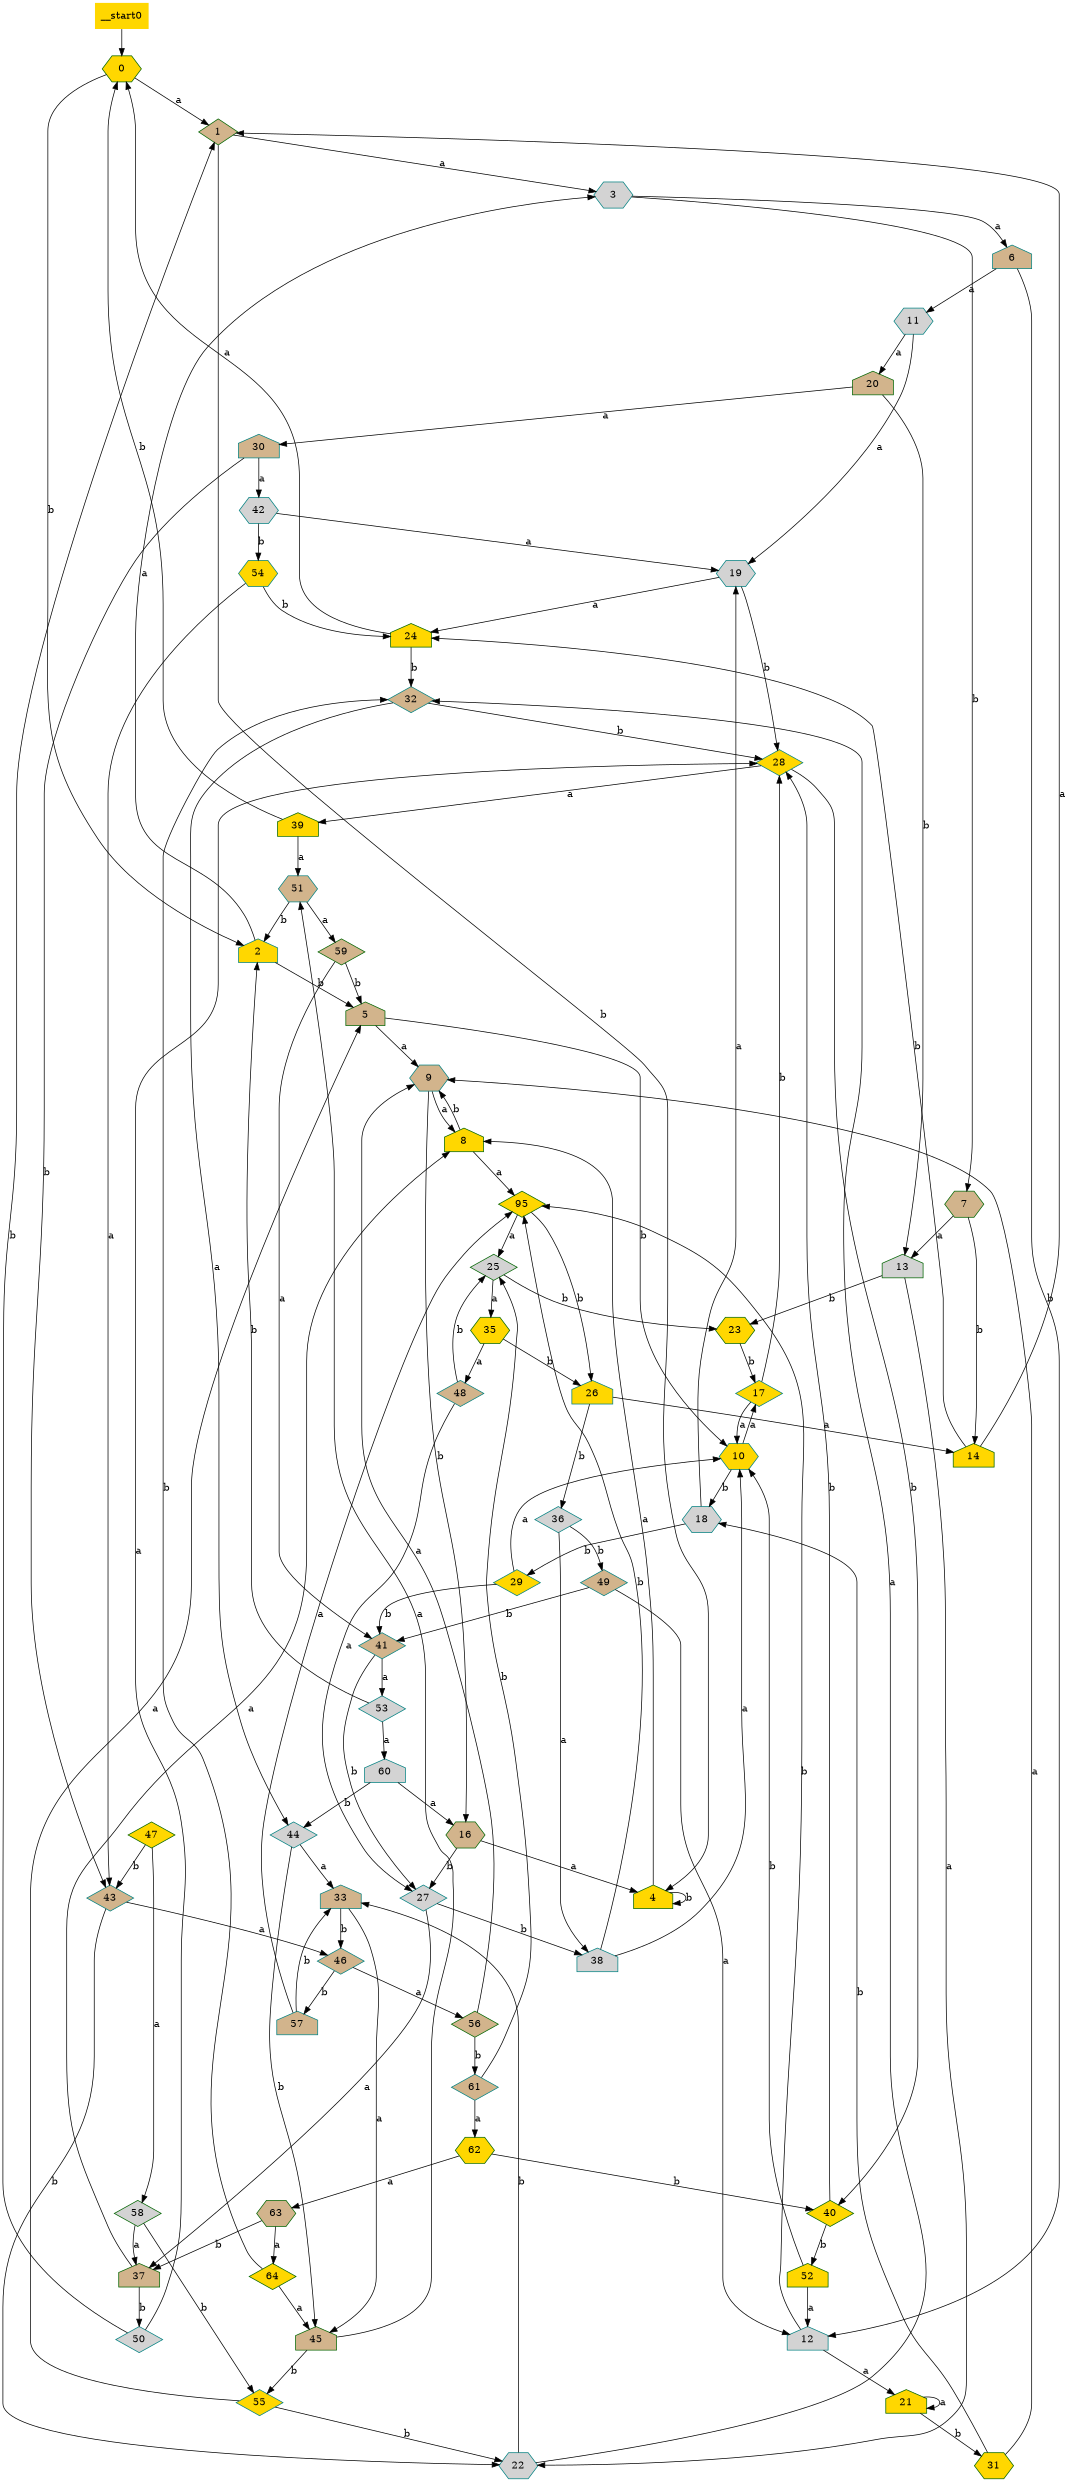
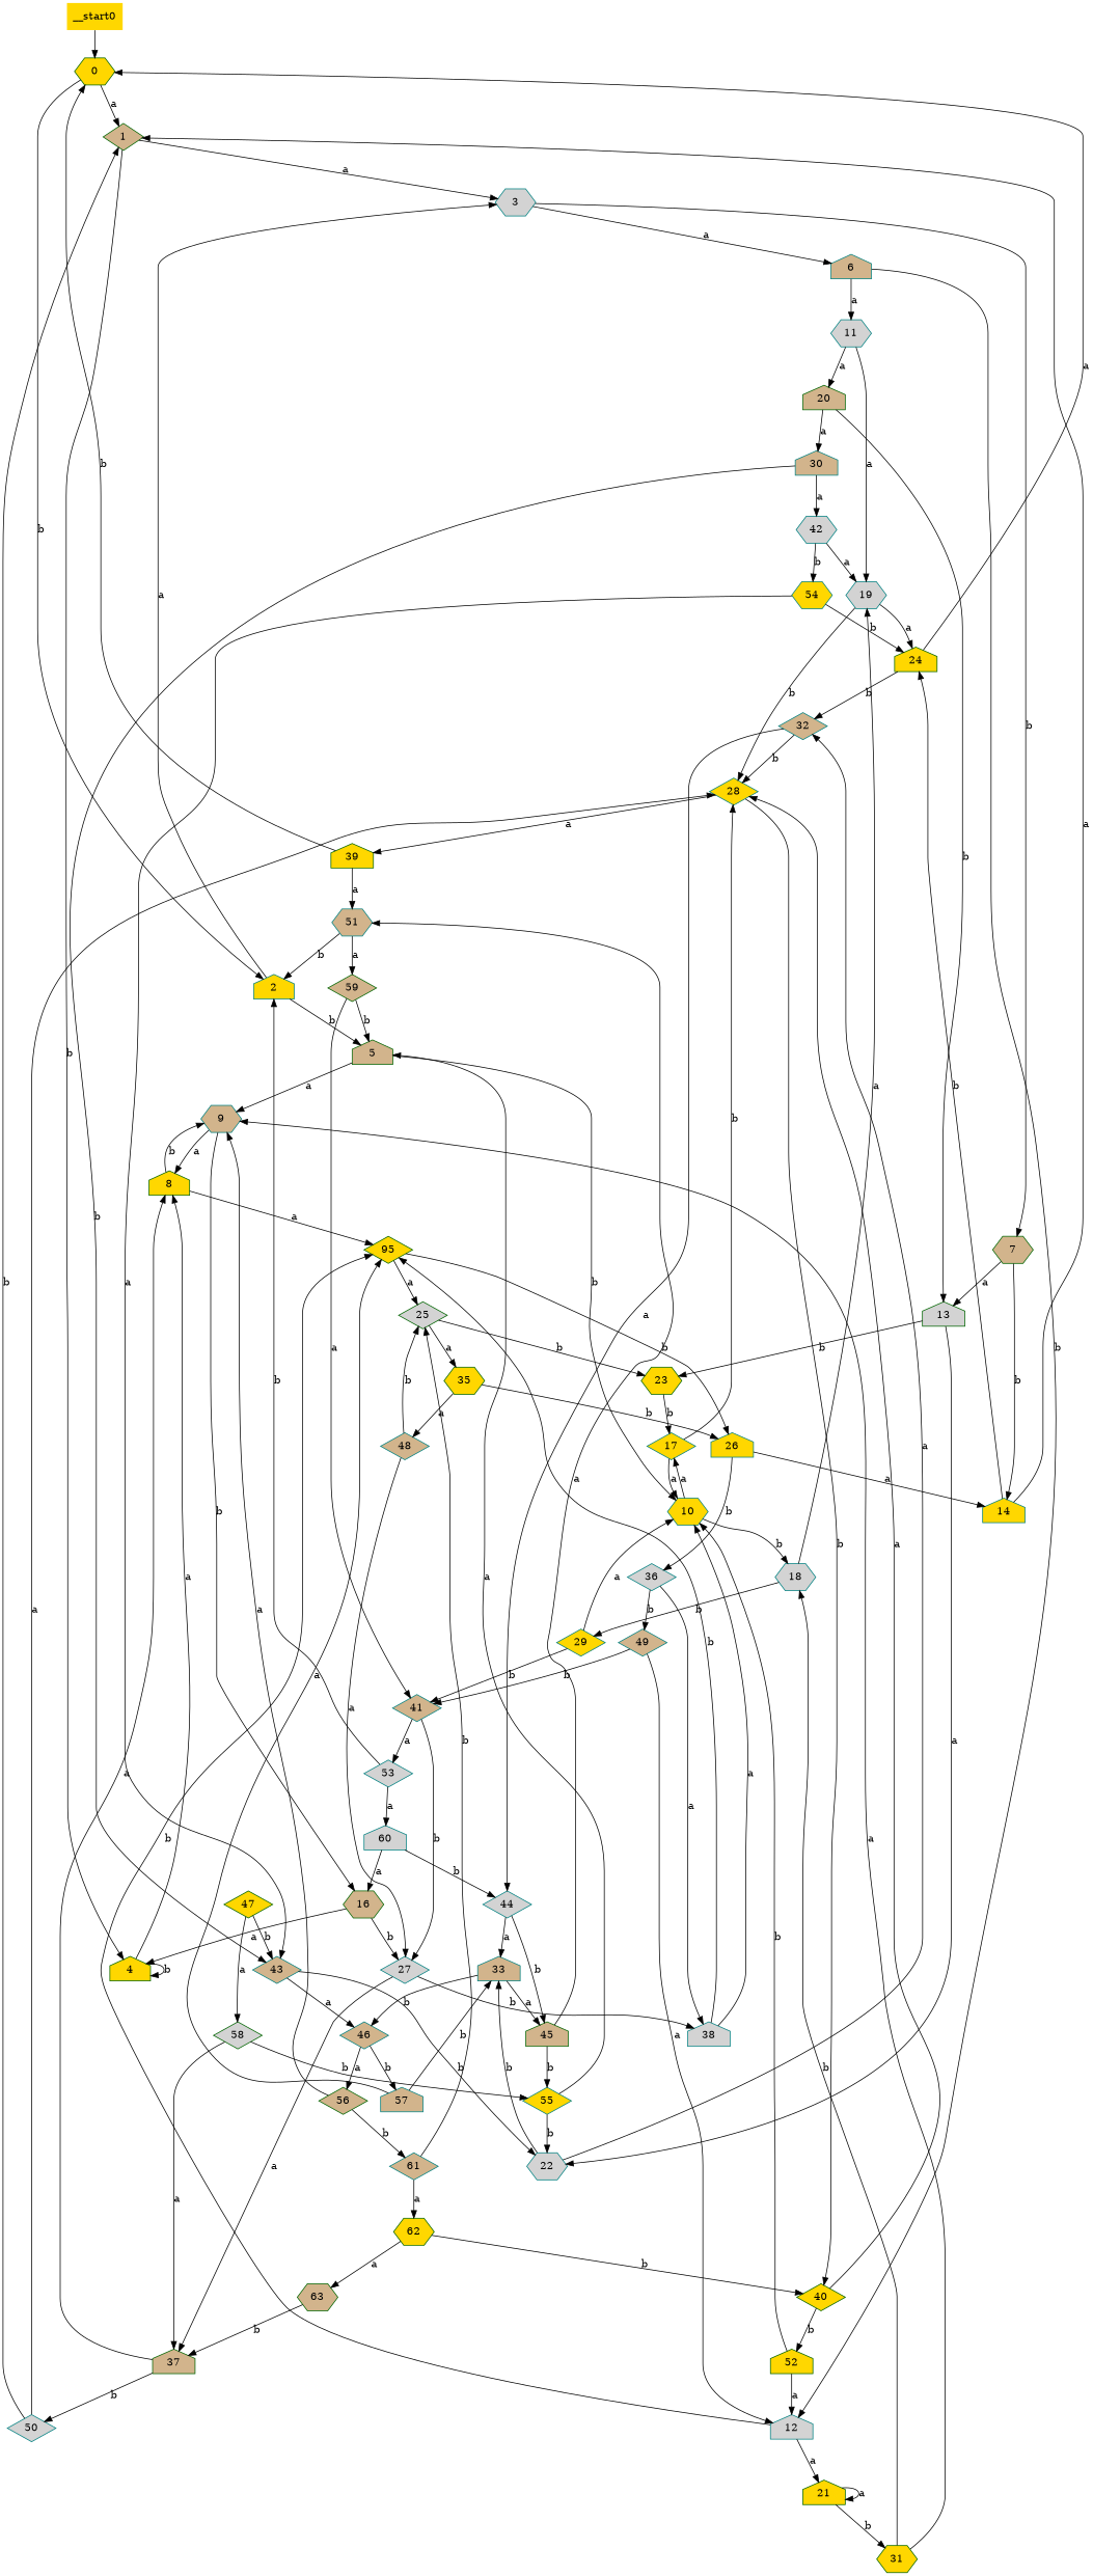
  digraph {
    node [color=teal fillcolor=gold shape=diamond style=filled]
    __start0 [color=darkgreen shape=none]
    0 [color=darkgreen shape=hexagon]
    1 [color=darkgreen fillcolor=tan]
    2 [shape=house]
    3 [fillcolor=lightgrey shape=hexagon]
    4 [color=darkgreen shape=house]
    5 [color=darkgreen fillcolor=tan shape=house]
    6 [fillcolor=tan shape=house]
    7 [color=darkgreen fillcolor=tan shape=hexagon]
    8 [color=darkgreen shape=house]
    9 [fillcolor=tan shape=hexagon]
    10 [shape=hexagon]
    11 [fillcolor=lightgrey shape=hexagon]
    12 [fillcolor=lightgrey shape=house]
    13 [color=darkgreen fillcolor=lightgrey shape=house]
-   14 [color=darkgreen shape=house]
+   14 [shape=house]
    n17 [color=darkgreen label=95]
    16 [color=darkgreen fillcolor=tan shape=hexagon]
    17
    18 [fillcolor=lightgrey shape=hexagon]
    19 [fillcolor=lightgrey shape=hexagon]
    20 [color=darkgreen fillcolor=tan shape=house]
    21 [color=darkgreen shape=house]
    22 [fillcolor=lightgrey shape=hexagon]
    23 [color=darkgreen shape=hexagon]
    24 [color=darkgreen shape=house]
    25 [color=darkgreen fillcolor=lightgrey]
    26 [shape=house]
    27 [fillcolor=lightgrey]
    28
    29
    30 [fillcolor=tan shape=house]
    31 [color=darkgreen shape=hexagon]
    32 [fillcolor=tan]
    33 [fillcolor=tan shape=house]
    35 [color=darkgreen shape=hexagon]
    36 [fillcolor=lightgrey]
    37 [color=darkgreen fillcolor=tan shape=house]
    38 [fillcolor=lightgrey shape=house]
    39 [color=darkgreen shape=house]
    40 [color=darkgreen]
    41 [fillcolor=tan]
    42 [fillcolor=lightgrey shape=hexagon]
    43 [fillcolor=tan]
    44 [fillcolor=lightgrey]
    45 [color=darkgreen fillcolor=tan shape=house]
    46 [fillcolor=tan]
    48 [fillcolor=tan]
    49 [fillcolor=tan]
    50 [fillcolor=lightgrey]
    51 [fillcolor=tan shape=hexagon]
    52 [color=darkgreen shape=house]
    53 [fillcolor=lightgrey]
    54 [shape=hexagon]
    55
    56 [color=darkgreen fillcolor=tan]
    57 [fillcolor=tan shape=house]
    47 [color=darkgreen]
    58 [color=darkgreen fillcolor=lightgrey]
    59 [color=darkgreen fillcolor=tan]
    60 [fillcolor=lightgrey shape=house]
    61 [fillcolor=tan]
    62 [color=darkgreen shape=hexagon]
    63 [color=darkgreen fillcolor=tan shape=hexagon]
-   64 [color=darkgreen]
    __start0 -> 0
    0 -> 1 [label=a]
    0 -> 2 [label=b]
    1 -> 3 [label=a]
    1 -> 4 [label=b]
    2 -> 3 [label=a]
    2 -> 5 [label=b]
    3 -> 6 [label=a]
    3 -> 7 [label=b]
    4 -> 4 [label=b]
    4 -> 8 [label=a]
    5 -> 9 [label=a]
    5 -> 10 [label=b]
    6 -> 11 [label=a]
    6 -> 12 [label=b]
    7 -> 13 [label=a]
    7 -> 14 [label=b]
    8 -> 9 [label=b]
    8 -> n17 [label=a]
    9 -> 8 [label=a]
    9 -> 16 [label=b]
    10 -> 17 [label=a]
    10 -> 18 [label=b]
    11 -> 19 [label=a]
    11 -> 20 [label=a]
    12 -> n17 [label=b]
    12 -> 21 [label=a]
    13 -> 22 [label=a]
    13 -> 23 [label=b]
    14 -> 1 [label=a]
    14 -> 24 [label=b]
    n17 -> 25 [label=a]
    n17 -> 26 [label=b]
    16 -> 4 [label=a]
    16 -> 27 [label=b]
    17 -> 10 [label=a]
    17 -> 28 [label=b]
    18 -> 19 [label=a]
    18 -> 29 [label=b]
    19 -> 24 [label=a]
    19 -> 28 [label=b]
    20 -> 13 [label=b]
    20 -> 30 [label=a]
    21 -> 21 [label=a]
    21 -> 31 [label=b]
    22 -> 32 [label=a]
    22 -> 33 [label=b]
    23 -> 17 [label=b]
    24 -> 0 [label=a]
    24 -> 32 [label=b]
    25 -> 23 [label=b]
    25 -> 35 [label=a]
    26 -> 14 [label=a]
    26 -> 36 [label=b]
    27 -> 37 [label=a]
    27 -> 38 [label=b]
    28 -> 39 [label=a]
    28 -> 40 [label=b]
    29 -> 10 [label=a]
    29 -> 41 [label=b]
    30 -> 42 [label=a]
    30 -> 43 [label=b]
    31 -> 9 [label=a]
    31 -> 18 [label=b]
    32 -> 28 [label=b]
    32 -> 44 [label=a]
    33 -> 45 [label=a]
    33 -> 46 [label=b]
    35 -> 26 [label=b]
    35 -> 48 [label=a]
    36 -> 38 [label=a]
    36 -> 49 [label=b]
    37 -> 8 [label=a]
    37 -> 50 [label=b]
    38 -> 10 [label=a]
    38 -> n17 [label=b]
    39 -> 0 [label=b]
    39 -> 51 [label=a]
-   40 -> 28 [label=b]
+   40 -> 28 [label=a]
    40 -> 52 [label=b]
    41 -> 27 [label=b]
    41 -> 53 [label=a]
    42 -> 19 [label=a]
    42 -> 54 [label=b]
    43 -> 22 [label=b]
    43 -> 46 [label=a]
    44 -> 33 [label=a]
    44 -> 45 [label=b]
    45 -> 51 [label=a]
    45 -> 55 [label=b]
    46 -> 56 [label=a]
    46 -> 57 [label=b]
    48 -> 25 [label=b]
    48 -> 27 [label=a]
    49 -> 12 [label=a]
    49 -> 41 [label=b]
    50 -> 1 [label=b]
    50 -> 28 [label=a]
    51 -> 2 [label=b]
    51 -> 59 [label=a]
    52 -> 10 [label=b]
    52 -> 12 [label=a]
    53 -> 2 [label=b]
    53 -> 60 [label=a]
    54 -> 24 [label=b]
    54 -> 43 [label=a]
    55 -> 5 [label=a]
    55 -> 22 [label=b]
    56 -> 9 [label=a]
    56 -> 61 [label=b]
    57 -> n17 [label=a]
    57 -> 33 [label=b]
    47 -> 43 [label=b]
    47 -> 58 [label=a]
    58 -> 37 [label=a]
    58 -> 55 [label=b]
    59 -> 5 [label=b]
    59 -> 41 [label=a]
    60 -> 16 [label=a]
    60 -> 44 [label=b]
    61 -> 25 [label=b]
    61 -> 62 [label=a]
    62 -> 40 [label=b]
    62 -> 63 [label=a]
    63 -> 37 [label=b]
-   63 -> 64 [label=a]
-   64 -> 32 [label=b]
-   64 -> 45 [label=a]
  }
